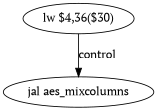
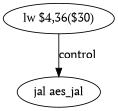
  digraph {
    fontname="PT Serif"
    node [shape=ellipse fontname="PT Serif"]
    n1 [label="lw $4,36($30)"]
-   n2 [label="jal aes_mixcolumns"]
+   n2 [label="jal aes_jal"]
    n1 -> n2 [label=control fontname="PT Serif"]
  }
